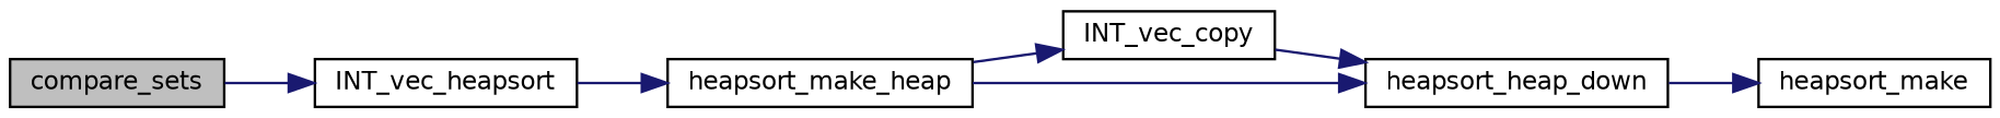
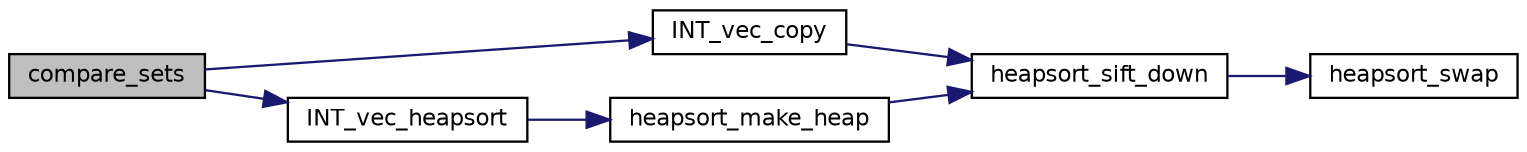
  digraph {
    rankdir=LR
    node [color=black fillcolor=white fontname=Helvetica fontsize=10 shape=record style=filled]
    edge [color=midnightblue fontname=Helvetica fontsize=10 labelfontname=Helvetica labelfontsize=10 style=solid]
    n1 [fillcolor=grey75 fontcolor=black height=0.2 label=compare_sets width=0.4]
    n2 [height=0.2 label=INT_vec_copy width=0.4]
    n3 [height=0.2 label=INT_vec_heapsort width=0.4]
-   n4 [height=0.2 label=heapsort_heap_down width=0.4]
+   n4 [height=0.2 label=heapsort_sift_down width=0.4]
    n5 [height=0.2 label=heapsort_make_heap width=0.4]
-   n6 [height=0.2 label=heapsort_make width=0.4]
-   n5 -> n2
+   n6 [height=0.2 label=heapsort_swap width=0.4]
+   n1 -> n2
    n1 -> n3
    n2 -> n4
    n3 -> n5
    n4 -> n6
    n5 -> n4
  }
